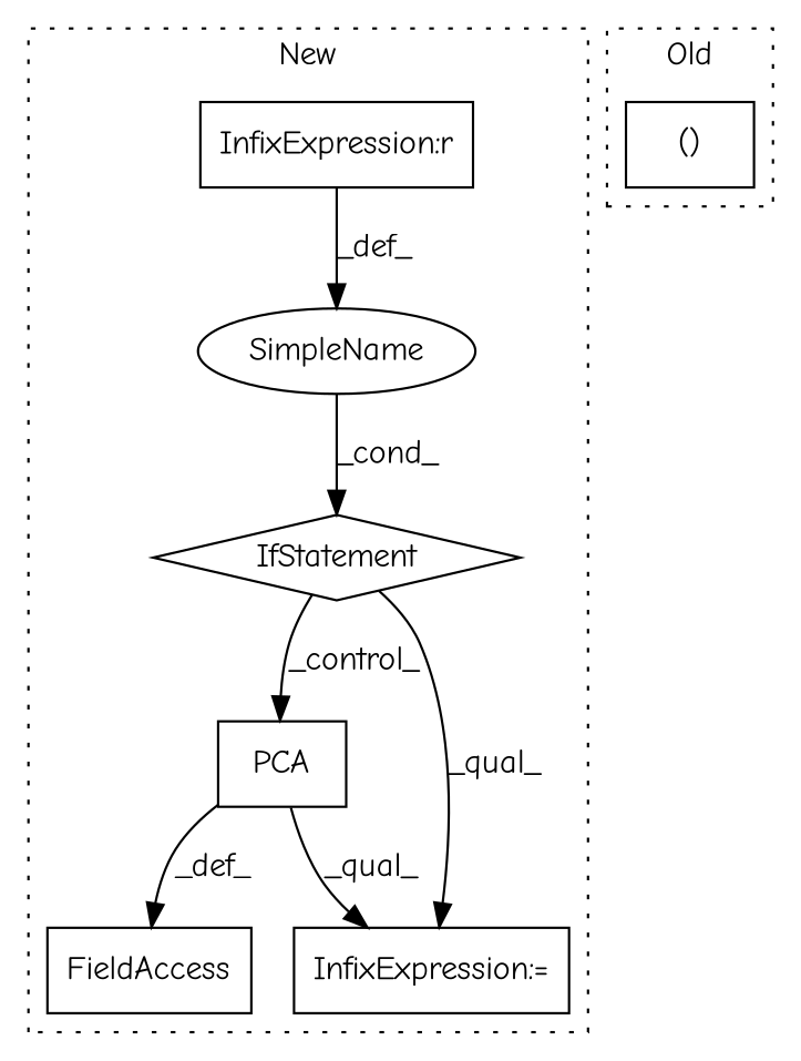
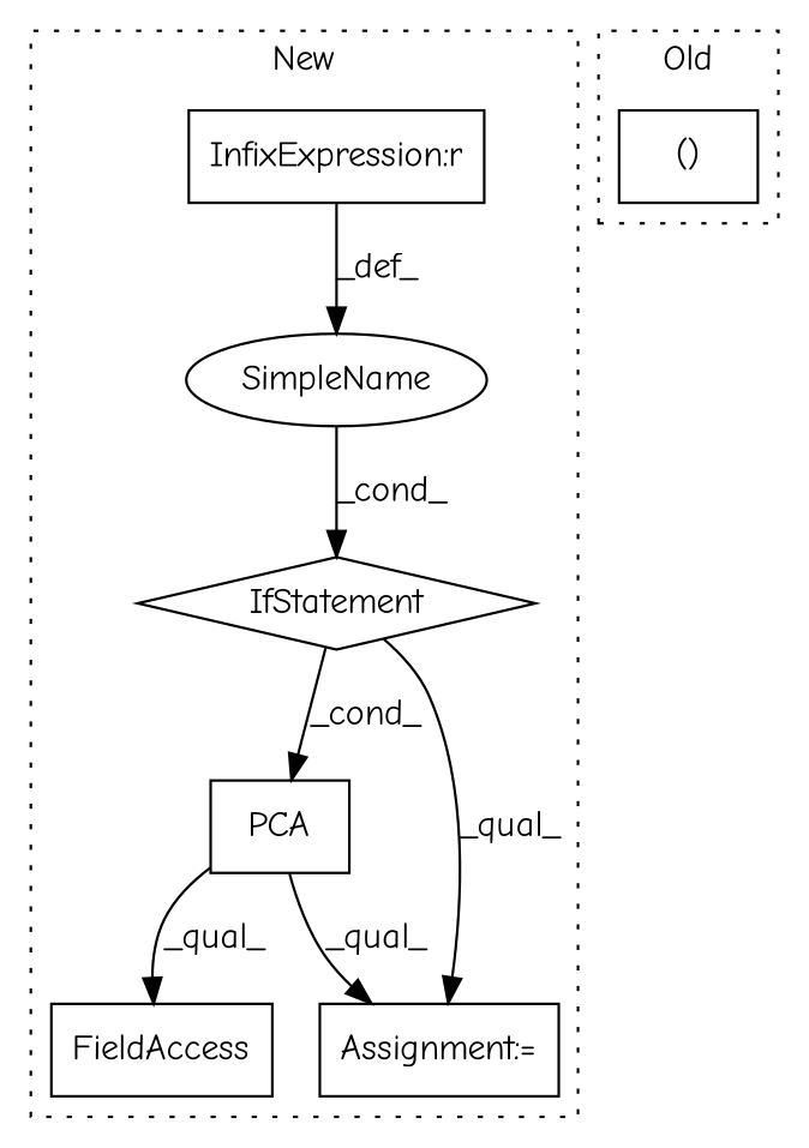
  digraph {
    fontname="Comic Neue"
    node [fontname="Comic Neue" shape=box]
    edge [fontname="Comic Neue"]
    n1 [a=32 l="4,1" label=PCA s="1264,1289"]
-   n2 [a=7 l=1 label="InfixExpression:=" s=1299]
+   n2 [a=7 l=1 label="Assignment:=" s=1299]
    n3 [a=22 l=15 label=FieldAccess s=1334]
    n4 [a=42 label=SimpleName shape=ellipse]
    n5 [a=25 l="4,2" label=IfStatement s="1210,1236" shape=diamond]
    n6 [a=27 l=4 label="InfixExpression:r" s=1228]
    n7 [a=106 l=18 label="()" s=1134]
    subgraph cluster_1 {
      label=New
      style=dotted
      n1
      n2
      n3
      n4
      n5
      n6
    }
    subgraph cluster_2 {
      label=Old
      style=dotted
      n7
    }
    n1 -> n2 [label=_qual_]
-   n1 -> n3 [label=_def_]
+   n1 -> n3 [label=_qual_]
    n4 -> n5 [label=_cond_]
-   n5 -> n1 [label=_control_]
+   n5 -> n1 [label=_cond_]
    n5 -> n2 [label=_qual_]
    n6 -> n4 [label=_def_]
  }
